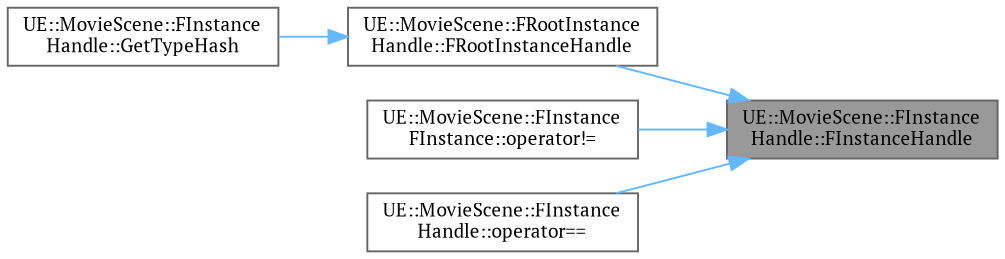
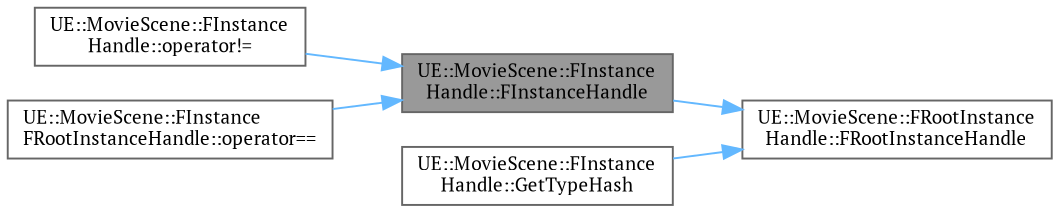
  digraph {
    fontname="PT Serif"
    rankdir=RL
    node [color=grey40 fillcolor=white fontname="PT Serif" fontsize=10 shape=box style=filled]
    edge [color=steelblue1 dir=back fontname="PT Serif" fontsize=10 labelfontname=Helvetica labelfontsize=10 style=solid]
    n1 [color=gray40 fillcolor=grey60 fontcolor=black height=0.2 label="UE::MovieScene::FInstance\lHandle::FInstanceHandle" width=0.4]
    n2 [height=0.2 label="UE::MovieScene::FRootInstance\lHandle::FRootInstanceHandle" width=0.4]
-   n3 [height=0.2 label="UE::MovieScene::FInstance\lFInstance::operator!=" width=0.4]
-   n4 [height=0.2 label="UE::MovieScene::FInstance\lHandle::operator==" width=0.4]
+   n3 [height=0.2 label="UE::MovieScene::FInstance\lHandle::operator!=" width=0.4]
+   n4 [height=0.2 label="UE::MovieScene::FInstance\lFRootInstanceHandle::operator==" width=0.4]
    n5 [height=0.2 label="UE::MovieScene::FInstance\lHandle::GetTypeHash" width=0.4]
-   n1 -> n2
+   n2 -> n1
    n1 -> n3
    n1 -> n4
    n2 -> n5
  }
